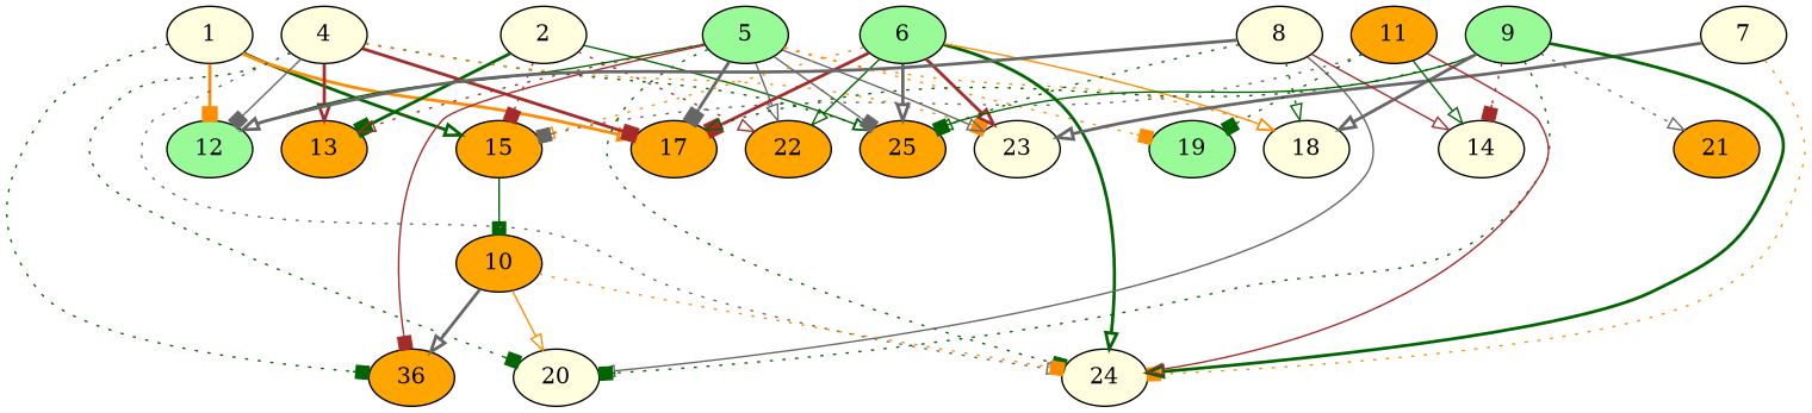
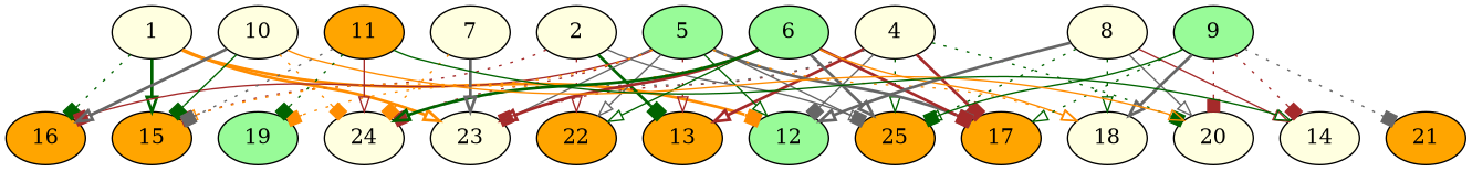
  digraph {
    node [alpha=0.17 fillcolor=lightyellow style=filled]
    edge [arrowhead=onormal color=darkgreen style=dotted]
    1 [alpha=0.11 expect_size=15138816]
    12 [alpha=0.19 expect_size=36060160 fillcolor=palegreen]
    15 [alpha=0.01 expect_size=41243648 fillcolor=orange]
-   16 [alpha=0.02 expect_size=35267584 fillcolor=orange label=36]
+   16 [alpha=0.02 expect_size=35267584 fillcolor=orange]
    17 [alpha=0.20 expect_size=10275840 fillcolor=orange]
    2 [alpha=0.10 expect_size=51678208]
    13 [alpha=0.01 expect_size=12225536 fillcolor=orange]
    22 [alpha=0.08 expect_size=44184576 fillcolor=orange]
    25 [alpha=0.20 expect_size=9904128 fillcolor=orange]
    4 [alpha=0.19 expect_size=40639488]
    20 [alpha=0.05 expect_size=13091840]
    23 [alpha=0.01 expect_size=40947712]
    24 [alpha=0.10 expect_size=44067840]
    5 [expect_size=8879104 fillcolor=palegreen]
    18 [alpha=0.15 expect_size=6097920]
    19 [expect_size=19393536 fillcolor=palegreen]
    6 [alpha=0.09 expect_size=36337664 fillcolor=palegreen]
    7 [alpha=0.18 expect_size=6254592]
    8 [alpha=0.06 expect_size=5398528]
    14 [alpha=0.06 expect_size=44193792]
    9 [expect_size=41505792 fillcolor=palegreen]
    21 [expect_size=13368320 fillcolor=orange]
-   10 [alpha=0.00 expect_size=25394176 fillcolor=orange]
+   10 [alpha=0.00 expect_size=25394176]
    11 [alpha=0.13 expect_size=10700800 fillcolor=orange]
    1 -> 12 [arrowhead=box color=darkorange style=bold]
    1 -> 15 [style=bold]
    1 -> 16 [arrowhead=box]
-   1 -> 17 [color=darkorange style=bold]
+   1 -> 23 [color=darkorange style=bold]
    2 -> 15 [arrowhead=box color=brown]
    2 -> 13 [arrowhead=box style=bold]
    2 -> 22 [color=brown]
-   2 -> 25 [style=solid]
+   2 -> 25 [color=gray40 style=solid]
    4 -> 12 [arrowhead=box color=gray40 style=solid]
    4 -> 17 [arrowhead=box color=brown style=bold]
    4 -> 13 [color=brown style=bold]
    4 -> 25
    4 -> 20 [arrowhead=box]
-   4 -> 23 [arrowhead=box color=darkorange]
+   4 -> 23 [arrowhead=box color=brown]
    4 -> 24 [color=gray40]
    5 -> 12 [style=solid]
    5 -> 16 [arrowhead=box color=brown style=solid]
    5 -> 17 [arrowhead=box color=gray40 style=bold]
    5 -> 13 [color=brown]
    5 -> 22 [color=gray40 style=solid]
    5 -> 25 [arrowhead=box color=gray40 style=solid]
    5 -> 23 [color=gray40 style=solid]
-   5 -> 24 [arrowhead=box]
+   5 -> 24 [arrowhead=box color=brown]
    5 -> 18 [color=darkorange]
    5 -> 19 [arrowhead=box color=darkorange]
    6 -> 15 [color=darkorange]
    6 -> 17 [arrowhead=box color=brown style=bold]
    6 -> 22 [style=solid]
    6 -> 25 [color=gray40 style=bold]
    6 -> 23 [color=brown style=bold]
    6 -> 24 [style=bold]
    6 -> 18 [color=darkorange style=solid]
    7 -> 23 [color=gray40 style=bold]
    7 -> 24 [arrowhead=box color=darkorange]
    8 -> 12 [color=gray40 style=bold]
    8 -> 25
    8 -> 20 [color=gray40 style=solid]
    8 -> 18
    8 -> 14 [color=brown style=solid]
    9 -> 17
    9 -> 25 [arrowhead=box style=solid]
-   9 -> 20 [arrowhead=box]
-   9 -> 24 [style=bold]
+   9 -> 20 [arrowhead=box color=brown]
    9 -> 18 [color=gray40 style=bold]
    9 -> 14 [arrowhead=box color=brown]
-   9 -> 21 [color=gray40]
-   15 -> 10 [arrowhead=box style=solid]
+   9 -> 21 [arrowhead=box color=gray40]
+   10 -> 15 [arrowhead=box style=solid]
    10 -> 16 [color=gray40 style=bold]
    10 -> 20 [color=darkorange style=solid]
    10 -> 24 [arrowhead=box color=darkorange]
    11 -> 15 [arrowhead=box color=gray40]
    11 -> 24 [color=brown style=solid]
    11 -> 19 [arrowhead=box]
    11 -> 14 [style=solid]
  }
